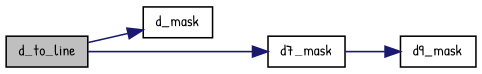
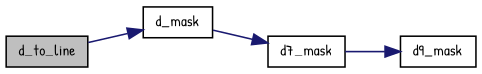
  digraph {
    fontname="Patrick Hand"
    rankdir=LR
    node [color=black fontname="Patrick Hand" fontsize=10 shape=record]
    edge [color=midnightblue fontname="Patrick Hand" fontsize=10 labelfontname=FreeSans labelfontsize=10 style=solid]
    n1 [fillcolor=grey75 fontcolor=black height=0.2 label=d_to_line style=filled width=0.4]
    n2 [height=0.2 label=d_mask width=0.4]
    n3 [height=0.2 label=d7_mask width=0.4]
    n4 [height=0.2 label=d9_mask width=0.4]
    n1 -> n2
-   n1 -> n3
+   n2 -> n3
    n3 -> n4
  }
